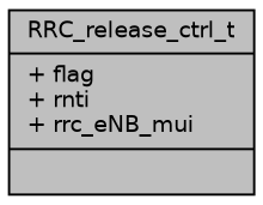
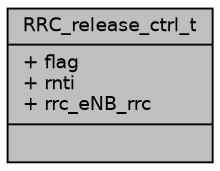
  digraph {
-   n1 [color=black fillcolor=grey75 fontcolor=black fontname=Helvetica fontsize=10 height=0.2 label="{RRC_release_ctrl_t\n|+ flag\l+ rnti\l+ rrc_eNB_mui\l|}" shape=record style=filled width=0.4]
+   n1 [color=black fillcolor=grey75 fontcolor=black fontname=Helvetica fontsize=10 height=0.2 label="{RRC_release_ctrl_t\n|+ flag\l+ rnti\l+ rrc_eNB_rrc\l|}" shape=record style=filled width=0.4]
  }
